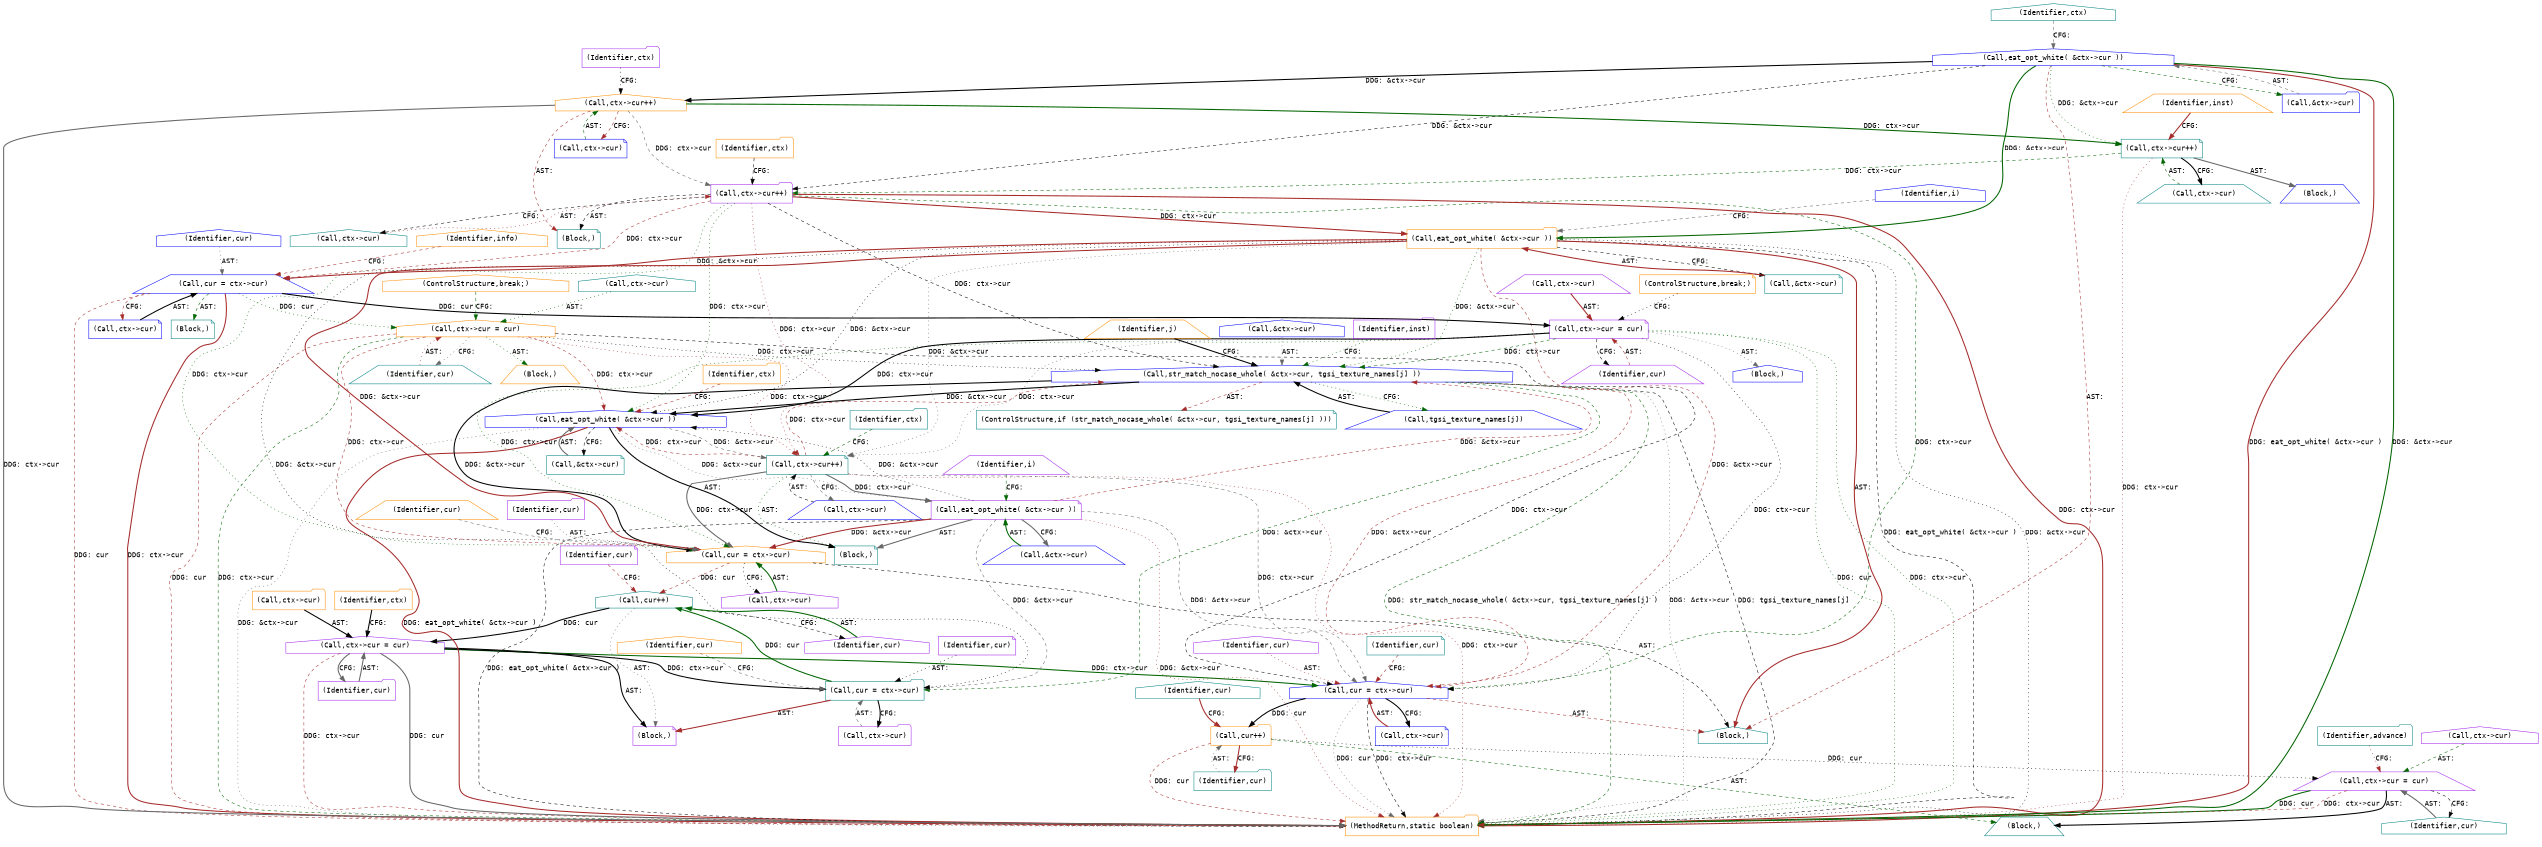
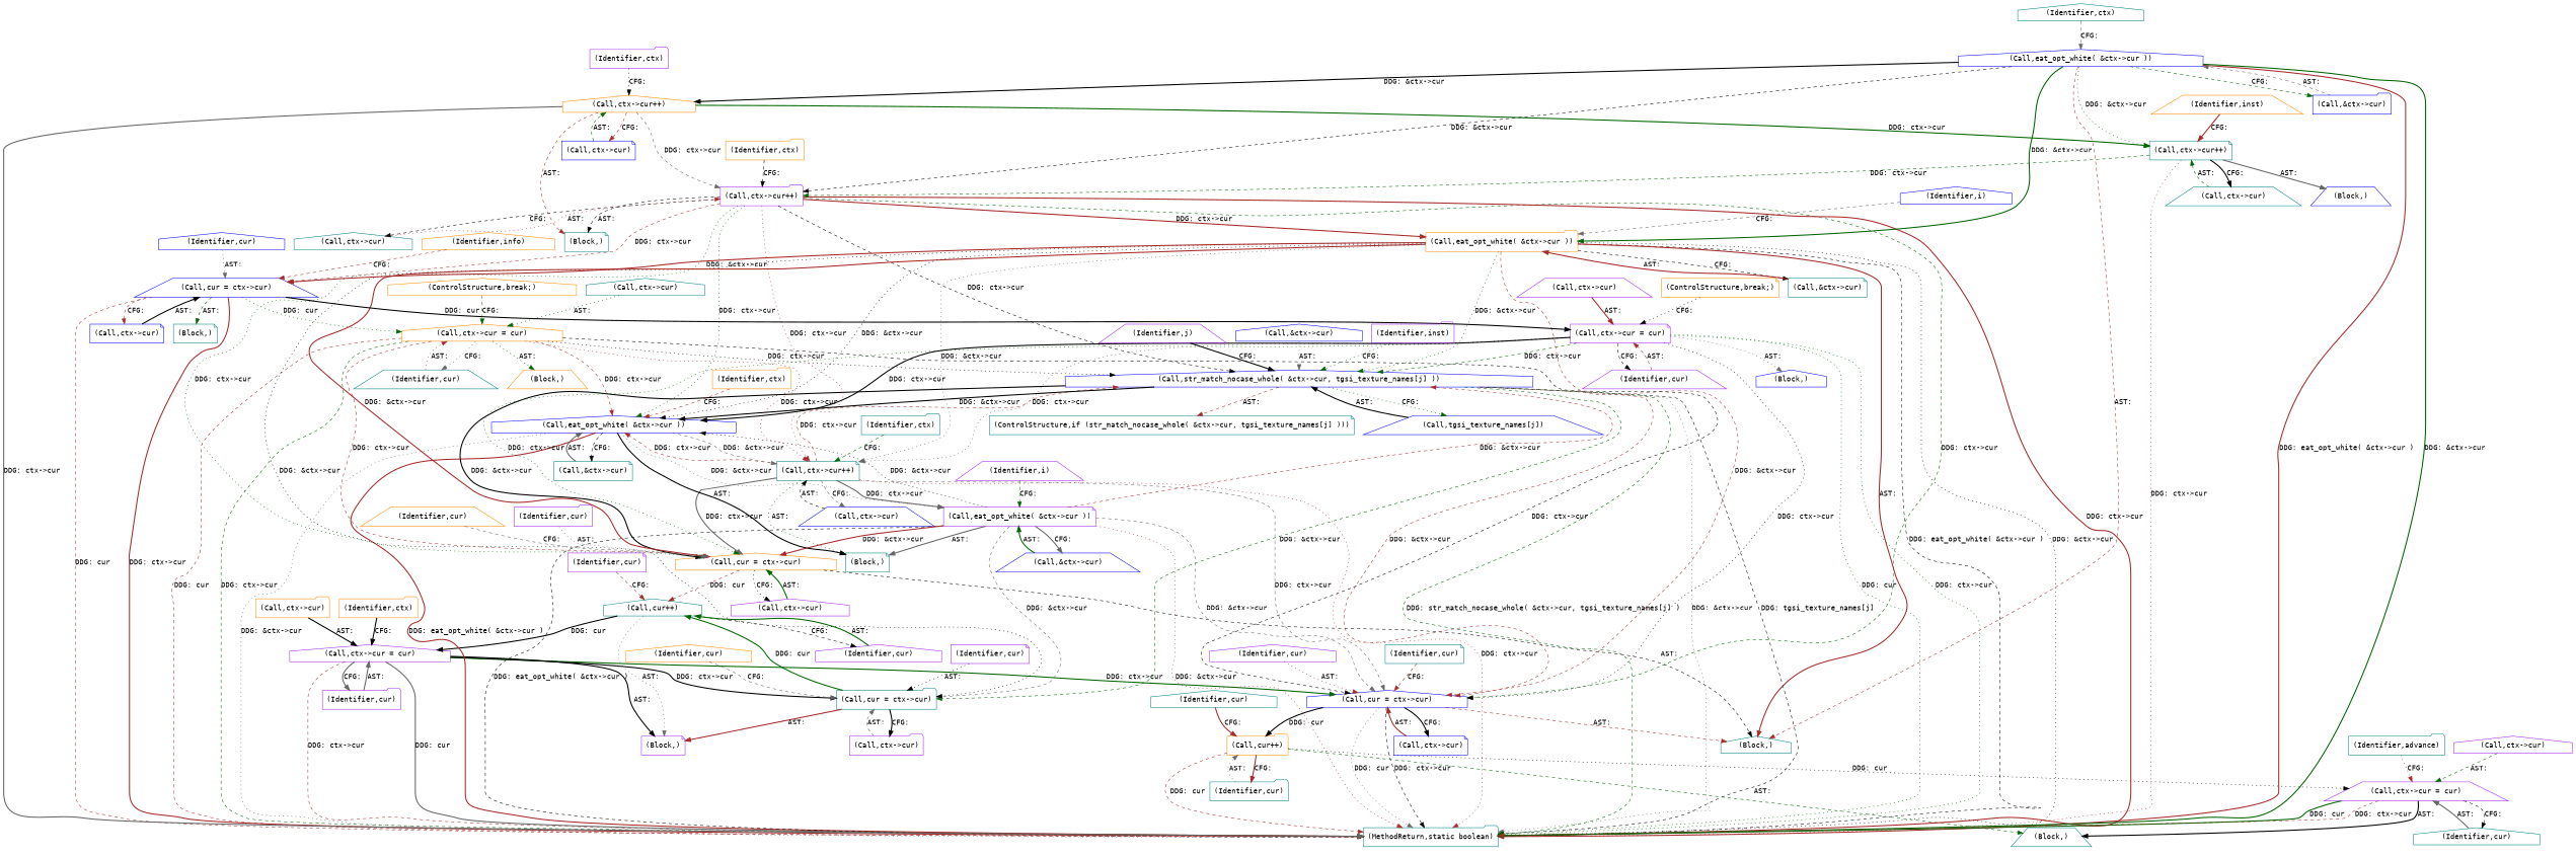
  digraph {
    fontname="DejaVu Sans Mono"
    node [color=teal fontname="DejaVu Sans Mono" shape=house]
    edge [color=brown fontname="DejaVu Sans Mono" style=dashed]
    n1 [label="(Call,cur++)"]
    n2 [color=purple label="(Call,ctx->cur = cur)"]
    n3 [color=purple label="(Identifier,cur)"]
    n4 [color=purple label="(Block,)" shape=note]
    n5 [color=blue label="(Call,cur = ctx->cur)"]
-   n6 [color=darkorange label="(MethodReturn,static boolean)" shape=folder]
+   n6 [label="(MethodReturn,static boolean)" shape=folder]
    n7 [label="(Call,cur = ctx->cur)" shape=folder]
    n8 [color=purple label="(Identifier,cur)" shape=folder]
    n9 [color=darkorange label="(Call,cur = ctx->cur)"]
    n10 [label="(Block,)"]
    n11 [color=purple label="(Call,ctx->cur)"]
    n12 [label="(Call,ctx->cur++)" shape=note]
    n13 [color=blue label="(Call,eat_opt_white( &ctx->cur ))"]
    n14 [color=blue label="(Call,str_match_nocase_whole( &ctx->cur, tgsi_texture_names[j] ))"]
    n15 [color=purple label="(Call,eat_opt_white( &ctx->cur ))" shape=note]
    n16 [color=blue label="(Call,ctx->cur)" shape=trapezium]
    n17 [label="(Block,)" shape=note]
    n18 [label="(Call,&ctx->cur)" shape=note]
    n19 [color=blue label="(Call,tgsi_texture_names[j])" shape=trapezium]
    n20 [label="(ControlStructure,if (str_match_nocase_whole( &ctx->cur, tgsi_texture_names[j] )))" shape=note]
    n21 [color=blue label="(Call,&ctx->cur)" shape=trapezium]
    n22 [color=darkorange label="(Call,cur++)" shape=folder]
    n23 [color=blue label="(Call,ctx->cur)" shape=note]
    n24 [color=purple label="(Call,ctx->cur++)" shape=folder]
    n25 [color=darkorange label="(Call,eat_opt_white( &ctx->cur ))" shape=folder]
    n26 [color=blue label="(Call,cur = ctx->cur)" shape=trapezium]
    n27 [label="(Block,)" shape=note]
    n28 [label="(Call,ctx->cur)"]
    n29 [label="(Call,&ctx->cur)" shape=note]
    n30 [color=darkorange label="(Call,ctx->cur = cur)"]
    n31 [color=purple label="(Call,ctx->cur = cur)" shape=note]
    n32 [color=blue label="(Call,ctx->cur)" shape=note]
    n33 [label="(Block,)" shape=note]
    n34 [label="(Call,ctx->cur++)" shape=note]
    n35 [label="(Call,ctx->cur)" shape=trapezium]
    n36 [color=blue label="(Block,)" shape=trapezium]
    n37 [color=darkorange label="(Call,ctx->cur++)"]
    n38 [color=blue label="(Call,ctx->cur)" shape=note]
    n39 [color=blue label="(Call,eat_opt_white( &ctx->cur ))"]
    n40 [color=blue label="(Call,&ctx->cur)" shape=folder]
    n41 [color=purple label="(Call,ctx->cur)" shape=folder]
    n42 [color=darkorange label="(Block,)" shape=trapezium]
    n43 [label="(Identifier,cur)" shape=trapezium]
    n44 [color=blue label="(Block,)"]
    n45 [color=purple label="(Identifier,cur)" shape=trapezium]
    n46 [color=purple label="(Call,ctx->cur = cur)" shape=trapezium]
    n47 [label="(Identifier,cur)" shape=folder]
    n48 [label="(Block,)" shape=trapezium]
    n49 [label="(Identifier,cur)"]
    n50 [color=darkorange label="(ControlStructure,break;)"]
    n51 [color=purple label="(Call,ctx->cur)" shape=trapezium]
    n52 [color=darkorange label="(Identifier,ctx)" shape=folder]
    n53 [color=darkorange label="(Identifier,ctx)" shape=folder]
    n54 [label="(Call,ctx->cur)"]
    n55 [label="(Identifier,cur)" shape=note]
    n56 [color=purple label="(Identifier,cur)"]
    n57 [color=blue label="(Identifier,i)"]
    n58 [label="(Identifier,advance)" shape=folder]
    n59 [color=darkorange label="(Identifier,cur)"]
    n60 [color=darkorange label="(Identifier,inst)" shape=trapezium]
    n61 [color=purple label="(Identifier,inst)" shape=folder]
    n62 [label="(Identifier,ctx)"]
    n63 [color=darkorange label="(Identifier,cur)" shape=trapezium]
    n64 [color=purple label="(Identifier,ctx)" shape=folder]
    n65 [label="(Identifier,cur)"]
    n66 [color=purple label="(Call,ctx->cur)"]
    n67 [label="(Identifier,ctx)" shape=folder]
    n68 [color=darkorange label="(Identifier,ctx)" shape=folder]
    n69 [color=blue label="(Identifier,cur)"]
-   n70 [color=darkorange label="(Identifier,j)" shape=trapezium]
+   n70 [color=purple label="(Identifier,j)" shape=trapezium]
    n71 [color=darkorange label="(Identifier,info)"]
    n72 [color=blue label="(Call,&ctx->cur)"]
    n73 [color=darkorange label="(ControlStructure,break;)" shape=note]
    n74 [color=purple label="(Identifier,i)" shape=trapezium]
    n75 [color=purple label="(Identifier,cur)" shape=note]
    n76 [color=darkorange label="(Call,ctx->cur)" shape=folder]
    n77 [color=purple label="(Identifier,cur)" shape=note]
    n78 [color=purple label="(Identifier,cur)" shape=folder]
    n1 -> n2 [color=black label="DDG: cur" style=bold]
    n1 -> n3 [color=black label="CFG: "]
    n1 -> n4 [color=gray40 label="AST: " style=dotted]
    n2 -> n4 [color=black label="AST: " style=bold]
    n2 -> n5 [color=darkgreen label="DDG: ctx->cur" style=bold]
    n2 -> n6 [label="DDG: ctx->cur"]
    n2 -> n6 [color=gray40 label="DDG: cur" style=bold]
    n2 -> n7 [color=black label="DDG: ctx->cur" style=bold]
    n2 -> n8 [color=gray40 label="CFG: " style=bold]
    n3 -> n1 [color=darkgreen label="AST: " style=bold]
    n5 -> n6 [color=black label="DDG: ctx->cur"]
    n5 -> n6 [color=gray40 label="DDG: cur" style=dotted]
    n5 -> n10 [label="AST: "]
    n5 -> n22 [color=black label="DDG: cur" style=bold]
    n5 -> n23 [color=black label="CFG: " style=bold]
    n7 -> n1 [color=darkgreen label="DDG: cur" style=bold]
    n7 -> n4 [label="AST: " style=bold]
    n7 -> n41 [color=black label="CFG: " style=bold]
    n8 -> n2 [color=gray40 label="AST: " style=bold]
    n9 -> n1 [label="DDG: cur"]
    n9 -> n10 [color=black label="AST: "]
    n9 -> n11 [color=black label="CFG: " style=dotted]
    n11 -> n9 [color=darkgreen label="AST: " style=bold]
    n12 -> n5 [color=gray40 label="DDG: ctx->cur"]
    n12 -> n6 [label="DDG: ctx->cur" style=dotted]
    n12 -> n9 [color=gray40 label="DDG: ctx->cur" style=bold]
    n12 -> n13 [label="DDG: ctx->cur"]
    n12 -> n14 [label="DDG: ctx->cur"]
    n12 -> n15 [color=gray40 label="DDG: ctx->cur" style=bold]
    n12 -> n16 [color=gray40 label="CFG: "]
    n12 -> n17 [color=darkgreen label="AST: " style=dotted]
    n13 -> n6 [label="DDG: eat_opt_white( &ctx->cur )" style=bold]
    n13 -> n6 [color=gray40 label="DDG: &ctx->cur" style=dotted]
    n13 -> n12 [color=gray40 label="DDG: &ctx->cur"]
    n13 -> n15 [color=gray40 label="DDG: &ctx->cur" style=dotted]
    n13 -> n17 [color=black label="AST: " style=bold]
    n13 -> n18 [color=black label="CFG: "]
    n14 -> n5 [label="DDG: &ctx->cur"]
    n14 -> n6 [color=darkgreen label="DDG: str_match_nocase_whole( &ctx->cur, tgsi_texture_names[j] )"]
    n14 -> n6 [color=gray40 label="DDG: &ctx->cur" style=dotted]
    n14 -> n6 [color=black label="DDG: tgsi_texture_names[j]"]
    n14 -> n7 [color=darkgreen label="DDG: &ctx->cur"]
    n14 -> n9 [color=black label="DDG: &ctx->cur" style=bold]
    n14 -> n13 [color=black label="DDG: &ctx->cur" style=bold]
    n14 -> n19 [color=darkgreen label="CFG: " style=dotted]
    n14 -> n20 [label="AST: "]
    n15 -> n5 [color=gray40 label="DDG: &ctx->cur"]
    n15 -> n6 [label="DDG: &ctx->cur" style=dotted]
    n15 -> n6 [color=black label="DDG: eat_opt_white( &ctx->cur )"]
    n15 -> n7 [color=gray40 label="DDG: &ctx->cur"]
    n15 -> n9 [label="DDG: &ctx->cur" style=bold]
    n15 -> n13 [color=black label="DDG: &ctx->cur" style=dotted]
    n15 -> n14 [label="DDG: &ctx->cur"]
    n15 -> n17 [color=gray40 label="AST: " style=bold]
    n15 -> n21 [color=gray40 label="CFG: " style=bold]
    n16 -> n12 [color=black label="AST: "]
    n18 -> n13 [color=gray40 label="AST: " style=bold]
    n19 -> n14 [color=black label="AST: " style=bold]
    n21 -> n15 [color=darkgreen label="AST: " style=bold]
    n22 -> n6 [label="DDG: cur"]
    n22 -> n46 [color=black label="DDG: cur" style=dotted]
    n22 -> n47 [label="CFG: " style=bold]
    n22 -> n48 [color=darkgreen label="AST: "]
    n23 -> n5 [label="AST: " style=bold]
    n24 -> n5 [color=darkgreen label="DDG: ctx->cur"]
    n24 -> n6 [label="DDG: ctx->cur" style=bold]
    n24 -> n9 [color=darkgreen label="DDG: ctx->cur" style=dotted]
    n24 -> n12 [label="DDG: ctx->cur" style=dotted]
    n24 -> n13 [color=darkgreen label="DDG: ctx->cur" style=dotted]
    n24 -> n14 [color=black label="DDG: ctx->cur"]
    n24 -> n25 [label="DDG: ctx->cur" style=bold]
    n24 -> n26 [label="DDG: ctx->cur"]
    n24 -> n27 [color=black label="AST: "]
    n24 -> n28 [color=black label="CFG: "]
    n25 -> n5 [label="DDG: &ctx->cur"]
    n25 -> n6 [color=black label="DDG: eat_opt_white( &ctx->cur )"]
    n25 -> n6 [color=black label="DDG: &ctx->cur" style=dotted]
    n25 -> n7 [color=black label="DDG: &ctx->cur" style=dotted]
    n25 -> n9 [label="DDG: &ctx->cur" style=bold]
    n25 -> n10 [label="AST: " style=bold]
    n25 -> n12 [color=gray40 label="DDG: &ctx->cur" style=dotted]
    n25 -> n13 [color=black label="DDG: &ctx->cur" style=dotted]
    n25 -> n14 [color=darkgreen label="DDG: &ctx->cur" style=dotted]
    n25 -> n26 [label="DDG: &ctx->cur" style=bold]
    n25 -> n29 [color=black label="CFG: "]
    n26 -> n6 [label="DDG: cur"]
    n26 -> n6 [label="DDG: ctx->cur" style=bold]
    n26 -> n30 [color=darkgreen label="DDG: cur" style=dotted]
    n26 -> n31 [color=black label="DDG: cur" style=bold]
    n26 -> n32 [label="CFG: "]
    n26 -> n33 [color=darkgreen label="AST: "]
    n28 -> n24 [label="AST: " style=dotted]
    n29 -> n25 [label="AST: " style=bold]
    n30 -> n5 [color=black label="DDG: ctx->cur"]
    n30 -> n6 [label="DDG: cur"]
    n30 -> n6 [color=darkgreen label="DDG: ctx->cur"]
    n30 -> n9 [label="DDG: ctx->cur"]
    n30 -> n12 [label="DDG: ctx->cur" style=dotted]
    n30 -> n13 [label="DDG: ctx->cur"]
    n30 -> n14 [color=black label="DDG: ctx->cur" style=dotted]
    n30 -> n42 [color=darkgreen label="AST: " style=dotted]
    n30 -> n43 [color=gray40 label="CFG: " style=dotted]
    n31 -> n5 [color=black label="DDG: ctx->cur" style=dotted]
    n31 -> n6 [color=darkgreen label="DDG: cur" style=dotted]
    n31 -> n6 [color=darkgreen label="DDG: ctx->cur" style=dotted]
    n31 -> n9 [color=darkgreen label="DDG: ctx->cur" style=dotted]
    n31 -> n12 [color=gray40 label="DDG: ctx->cur" style=dotted]
    n31 -> n13 [color=black label="DDG: ctx->cur" style=bold]
    n31 -> n14 [color=darkgreen label="DDG: ctx->cur"]
    n31 -> n44 [color=gray40 label="AST: " style=dotted]
    n31 -> n45 [color=black label="CFG: "]
    n32 -> n26 [color=black label="AST: " style=bold]
    n34 -> n6 [label="DDG: ctx->cur" style=dotted]
    n34 -> n24 [color=darkgreen label="DDG: ctx->cur"]
    n34 -> n35 [color=black label="CFG: " style=bold]
    n34 -> n36 [color=gray40 label="AST: " style=bold]
    n35 -> n34 [color=darkgreen label="AST: "]
    n37 -> n6 [color=gray40 label="DDG: ctx->cur" style=bold]
    n37 -> n24 [color=gray40 label="DDG: ctx->cur"]
    n37 -> n27 [label="AST: "]
    n37 -> n34 [color=darkgreen label="DDG: ctx->cur" style=bold]
    n37 -> n38 [label="CFG: "]
    n38 -> n37 [color=darkgreen label="AST: "]
    n39 -> n6 [label="DDG: eat_opt_white( &ctx->cur )" style=bold]
    n39 -> n6 [color=darkgreen label="DDG: &ctx->cur" style=bold]
    n39 -> n10 [label="AST: "]
    n39 -> n24 [color=black label="DDG: &ctx->cur"]
    n39 -> n25 [color=darkgreen label="DDG: &ctx->cur" style=bold]
    n39 -> n34 [color=darkgreen label="DDG: &ctx->cur" style=dotted]
    n39 -> n37 [color=black label="DDG: &ctx->cur" style=bold]
    n39 -> n40 [color=darkgreen label="CFG: "]
    n40 -> n39 [color=gray40 label="AST: "]
    n41 -> n7 [color=gray40 label="AST: "]
    n43 -> n30 [label="AST: " style=dotted]
    n45 -> n31 [label="AST: "]
    n46 -> n6 [color=darkgreen label="DDG: cur" style=bold]
    n46 -> n6 [label="DDG: ctx->cur"]
    n46 -> n48 [color=black label="AST: " style=bold]
    n46 -> n49 [color=black label="CFG: "]
    n47 -> n22 [color=gray40 label="AST: " style=dotted]
    n49 -> n46 [color=gray40 label="AST: " style=bold]
    n50 -> n30 [color=darkgreen label="CFG: "]
    n51 -> n31 [label="AST: " style=bold]
    n52 -> n2 [color=black label="CFG: " style=bold]
    n53 -> n24 [color=black label="CFG: "]
    n54 -> n30 [color=darkgreen label="AST: " style=dotted]
    n55 -> n5 [label="CFG: "]
    n56 -> n5 [label="AST: " style=dotted]
    n57 -> n25 [color=gray40 label="CFG: "]
    n58 -> n46 [label="CFG: " style=dotted]
    n59 -> n7 [color=gray40 label="CFG: "]
    n60 -> n34 [label="CFG: " style=bold]
    n61 -> n14 [color=darkgreen label="CFG: " style=dotted]
    n62 -> n39 [color=gray40 label="CFG: "]
    n63 -> n9 [color=gray40 label="CFG: "]
    n64 -> n37 [color=black label="CFG: " style=dotted]
    n65 -> n22 [label="CFG: " style=bold]
    n66 -> n46 [color=darkgreen label="AST: "]
    n67 -> n12 [color=darkgreen label="CFG: "]
    n68 -> n13 [label="CFG: "]
    n69 -> n26 [color=gray40 label="AST: " style=dotted]
    n70 -> n14 [color=black label="CFG: " style=bold]
    n71 -> n26 [label="CFG: "]
    n72 -> n14 [color=gray40 label="AST: " style=dotted]
    n73 -> n31 [color=black label="CFG: " style=dotted]
    n74 -> n15 [color=darkgreen label="CFG: "]
    n75 -> n7 [color=black label="AST: " style=dotted]
    n76 -> n2 [color=black label="AST: " style=bold]
    n77 -> n1 [label="CFG: "]
    n78 -> n9 [color=gray40 label="AST: " style=dotted]
  }
